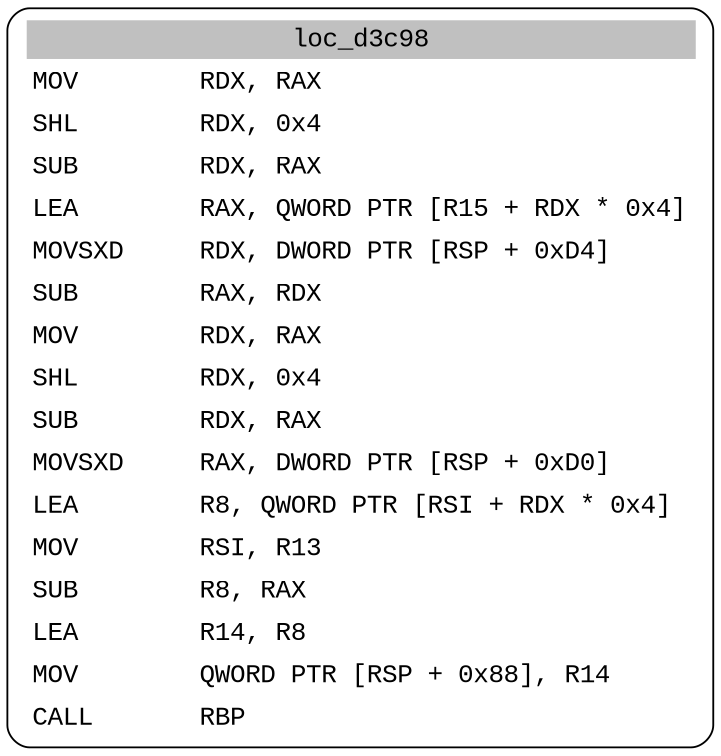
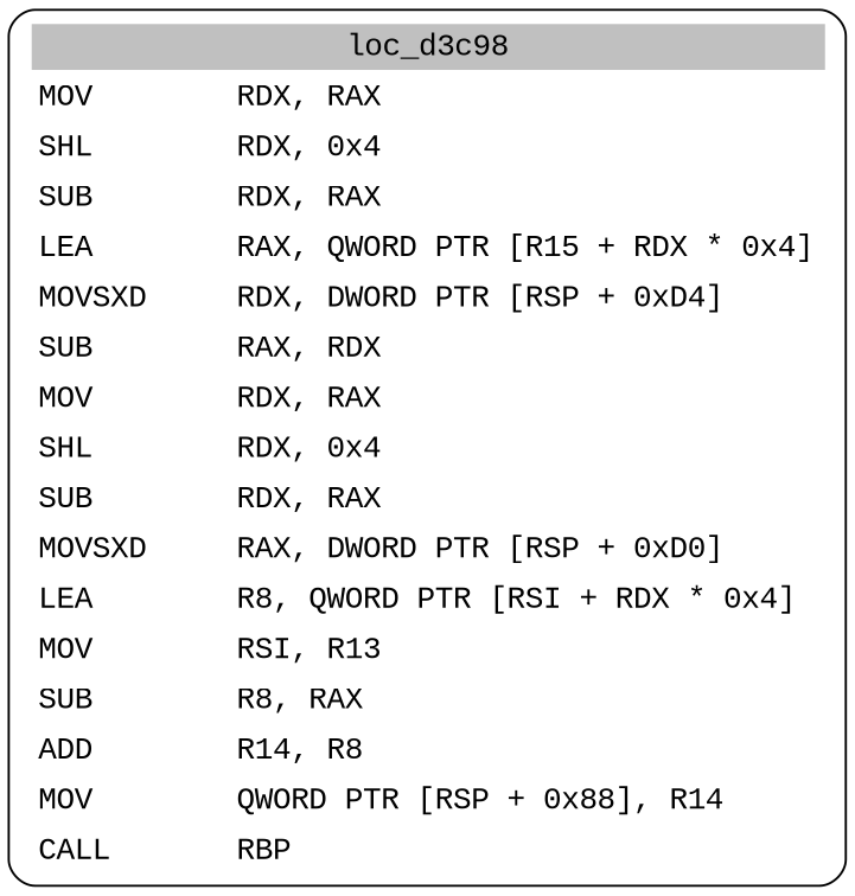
  digraph {
-   n1 [fontname="Courier New" label=<<table border="0" cellborder="0" cellpadding="3"><tr><td align="center" colspan="2" bgcolor="grey">loc_d3c98</td></tr><tr><td align="left">MOV        RDX, RAX</td></tr><tr><td align="left">SHL        RDX, 0x4</td></tr><tr><td align="left">SUB        RDX, RAX</td></tr><tr><td align="left">LEA        RAX, QWORD PTR [R15 + RDX * 0x4]</td></tr><tr><td align="left">MOVSXD     RDX, DWORD PTR [RSP + 0xD4]</td></tr><tr><td align="left">SUB        RAX, RDX</td></tr><tr><td align="left">MOV        RDX, RAX</td></tr><tr><td align="left">SHL        RDX, 0x4</td></tr><tr><td align="left">SUB        RDX, RAX</td></tr><tr><td align="left">MOVSXD     RAX, DWORD PTR [RSP + 0xD0]</td></tr><tr><td align="left">LEA        R8, QWORD PTR [RSI + RDX * 0x4]</td></tr><tr><td align="left">MOV        RSI, R13</td></tr><tr><td align="left">SUB        R8, RAX</td></tr><tr><td align="left">LEA        R14, R8</td></tr><tr><td align="left">MOV        QWORD PTR [RSP + 0x88], R14</td></tr><tr><td align="left">CALL       RBP</td></tr></table>> shape=Mrecord]
+   n1 [fontname="Courier New" label=<<table border="0" cellborder="0" cellpadding="3"><tr><td align="center" colspan="2" bgcolor="grey">loc_d3c98</td></tr><tr><td align="left">MOV        RDX, RAX</td></tr><tr><td align="left">SHL        RDX, 0x4</td></tr><tr><td align="left">SUB        RDX, RAX</td></tr><tr><td align="left">LEA        RAX, QWORD PTR [R15 + RDX * 0x4]</td></tr><tr><td align="left">MOVSXD     RDX, DWORD PTR [RSP + 0xD4]</td></tr><tr><td align="left">SUB        RAX, RDX</td></tr><tr><td align="left">MOV        RDX, RAX</td></tr><tr><td align="left">SHL        RDX, 0x4</td></tr><tr><td align="left">SUB        RDX, RAX</td></tr><tr><td align="left">MOVSXD     RAX, DWORD PTR [RSP + 0xD0]</td></tr><tr><td align="left">LEA        R8, QWORD PTR [RSI + RDX * 0x4]</td></tr><tr><td align="left">MOV        RSI, R13</td></tr><tr><td align="left">SUB        R8, RAX</td></tr><tr><td align="left">ADD        R14, R8</td></tr><tr><td align="left">MOV        QWORD PTR [RSP + 0x88], R14</td></tr><tr><td align="left">CALL       RBP</td></tr></table>> shape=Mrecord]
  }
